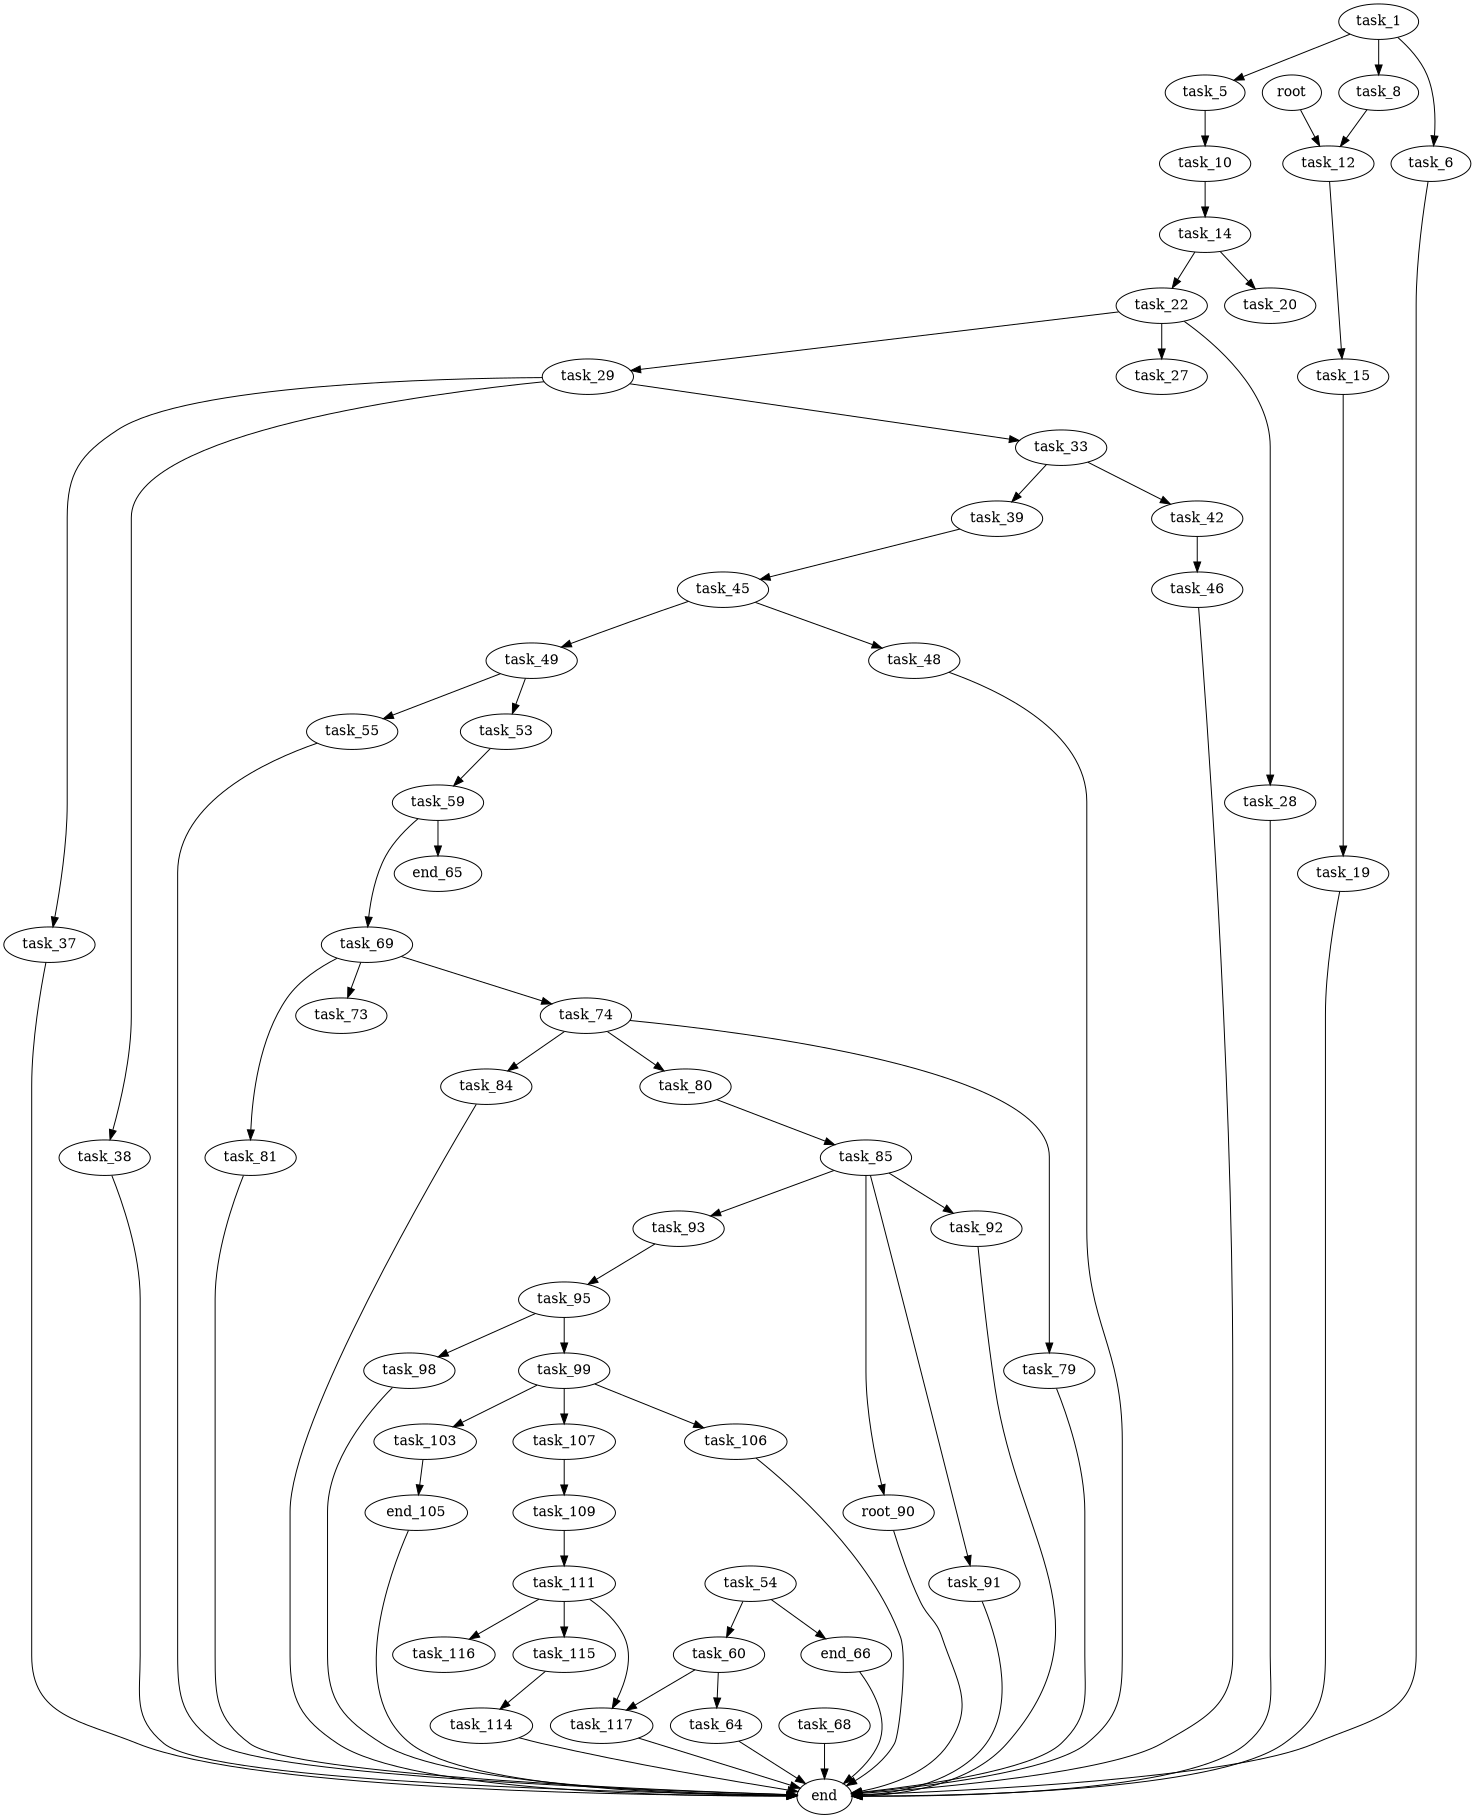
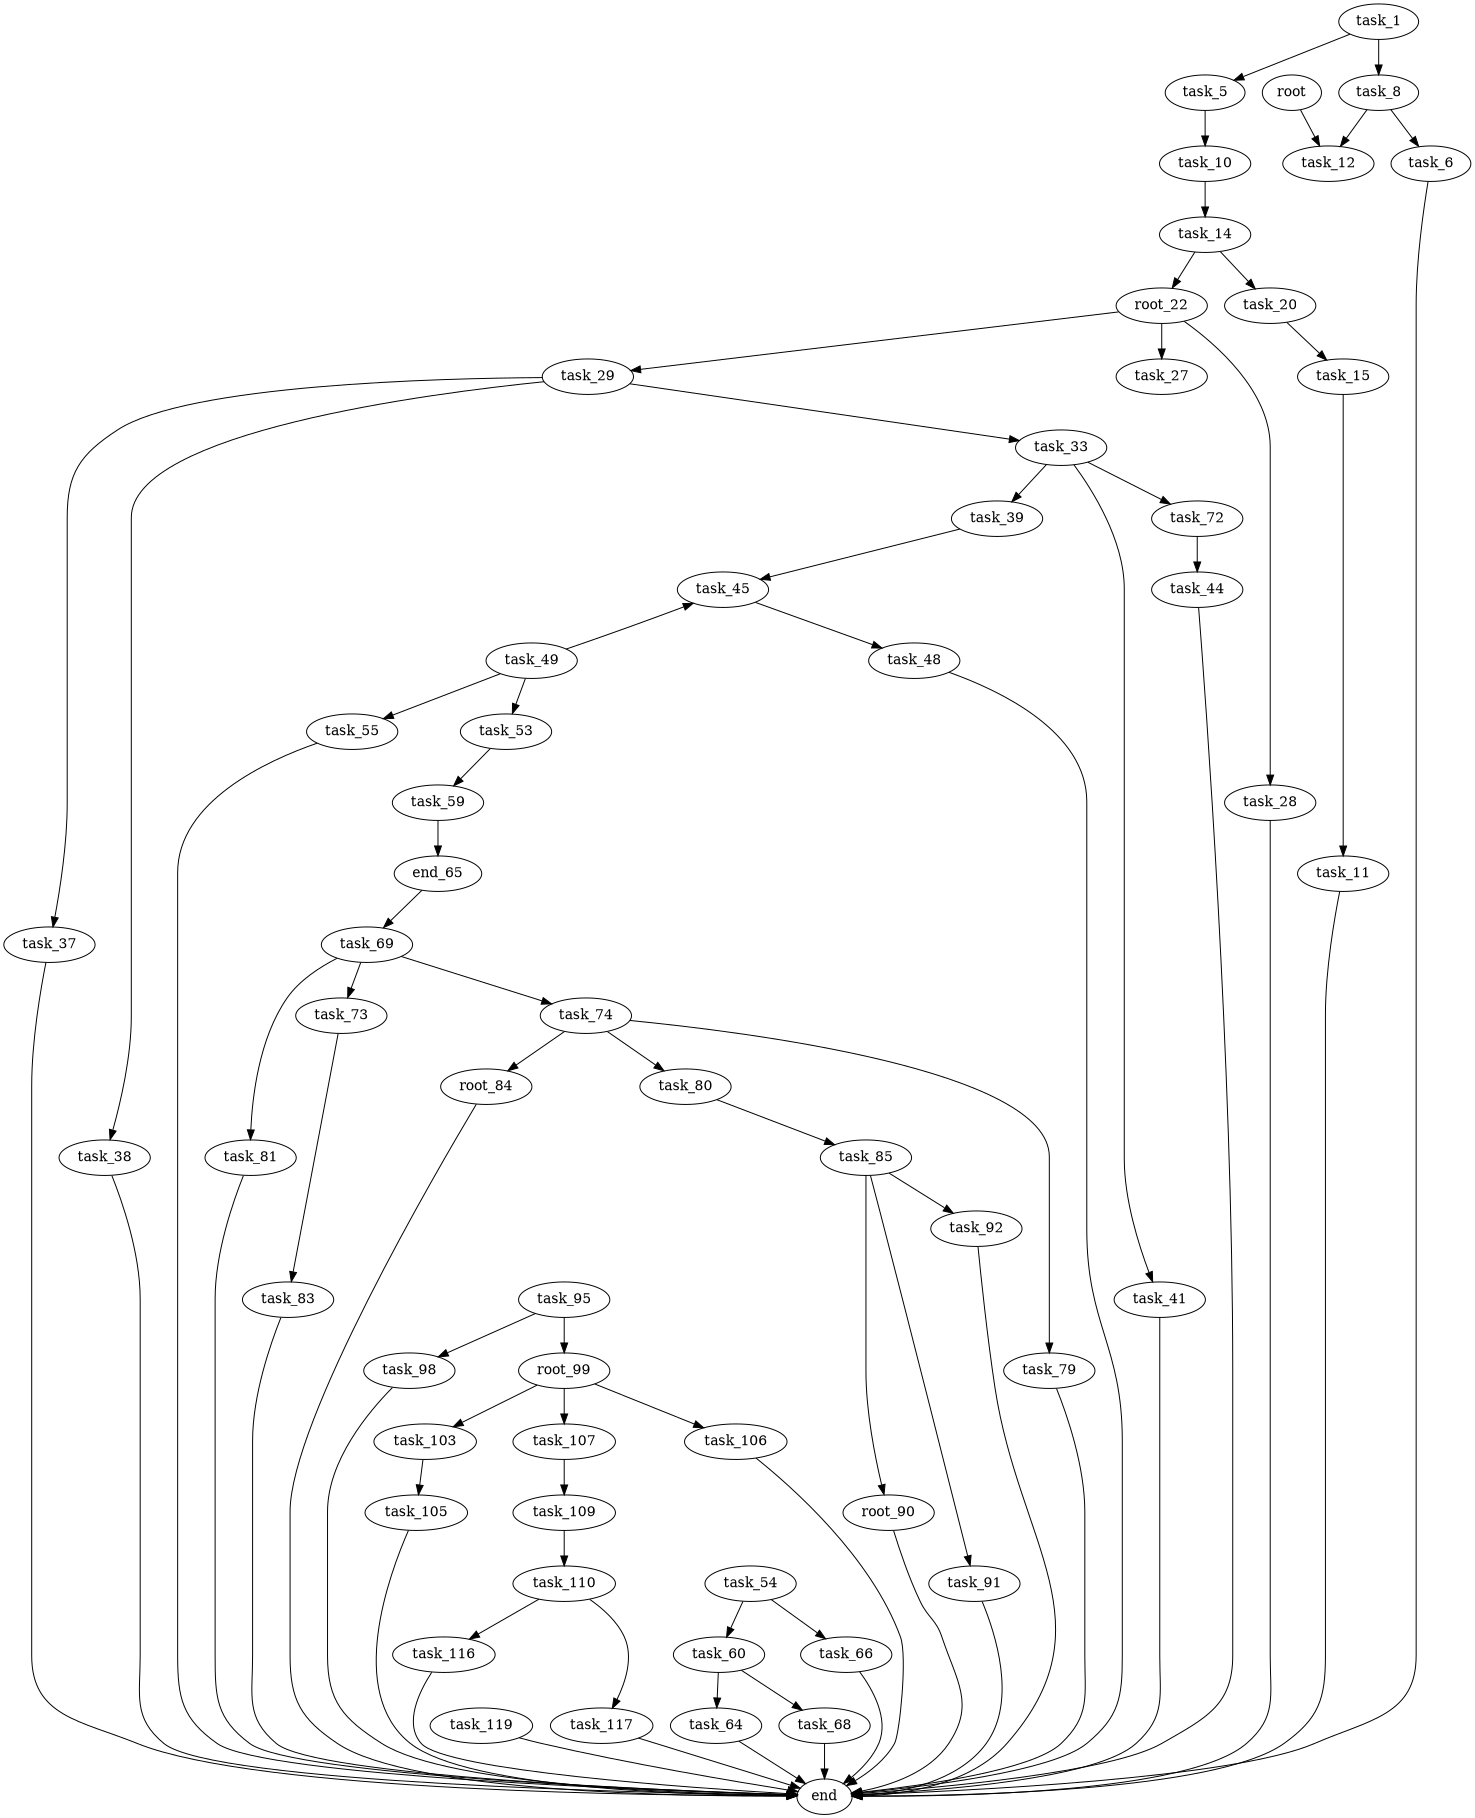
  digraph {
    root
    task_12
    task_1
    task_5
    task_6
    task_8
    task_10
    end
    task_14
    task_15
    task_20
-   task_22
-   task_19
+   task_22 [label=root_22]
+   task_19 [label=task_11]
    task_27
    task_28
    task_29
    task_33
    task_37
    task_38
    task_39
-   task_42
+   task_41
+   task_42 [label=task_72]
    task_45
-   task_44 [label=task_46]
+   task_44
    task_48
    task_49
    task_53
    task_55
    task_59
    task_54
    task_60
-   task_66 [label=end_66]
+   task_66
    n33 [label=end_65]
    task_64
    task_68
    task_69
    task_73
    task_74
    task_81
+   task_83
    task_79
    task_80
-   task_84
+   task_84 [label=root_84]
    task_85
    n45 [label=root_90]
    task_91
    task_92
-   task_93
    task_95
    task_98
-   task_99
+   task_99 [label=root_99]
    task_103
    task_106
    task_107
-   task_105 [label=end_105]
+   task_105
    task_109
-   task_111
-   task_115
+   task_111 [label=task_110]
    task_116
    task_117
-   task_119 [label=task_114]
+   task_119
    root -> task_12
-   task_12 -> task_15
+   task_20 -> task_15
    task_1 -> task_5
-   task_1 -> task_6
+   task_8 -> task_6
    task_1 -> task_8
    task_5 -> task_10
    task_6 -> end
    task_8 -> task_12
    task_10 -> task_14
    task_14 -> task_20
    task_14 -> task_22
    task_15 -> task_19
    task_22 -> task_27
    task_22 -> task_28
    task_22 -> task_29
    task_19 -> end
    task_28 -> end
    task_29 -> task_33
    task_29 -> task_37
    task_29 -> task_38
    task_33 -> task_39
+   task_33 -> task_41
    task_33 -> task_42
    task_37 -> end
    task_38 -> end
    task_39 -> task_45
+   task_41 -> end
    task_42 -> task_44
    task_45 -> task_48
-   task_45 -> task_49
+   task_49 -> task_45
    task_44 -> end
    task_48 -> end
    task_49 -> task_53
    task_49 -> task_55
    task_53 -> task_59
    task_55 -> end
    task_59 -> n33
    task_54 -> task_60
    task_54 -> task_66
    task_60 -> task_64
-   task_60 -> task_117
+   task_60 -> task_68
    task_66 -> end
-   task_59 -> task_69
+   n33 -> task_69
    task_64 -> end
    task_68 -> end
    task_69 -> task_73
    task_69 -> task_74
    task_69 -> task_81
+   task_73 -> task_83
    task_74 -> task_79
    task_74 -> task_80
    task_74 -> task_84
    task_81 -> end
+   task_83 -> end
    task_79 -> end
    task_80 -> task_85
    task_84 -> end
    task_85 -> n45
    task_85 -> task_91
    task_85 -> task_92
-   task_85 -> task_93
    n45 -> end
    task_91 -> end
    task_92 -> end
-   task_93 -> task_95
    task_95 -> task_98
    task_95 -> task_99
    task_98 -> end
    task_99 -> task_103
    task_99 -> task_106
    task_99 -> task_107
    task_103 -> task_105
    task_106 -> end
    task_107 -> task_109
    task_105 -> end
    task_109 -> task_111
-   task_111 -> task_115
    task_111 -> task_116
    task_111 -> task_117
-   task_115 -> task_119
+   task_116 -> end
    task_117 -> end
    task_119 -> end
  }
